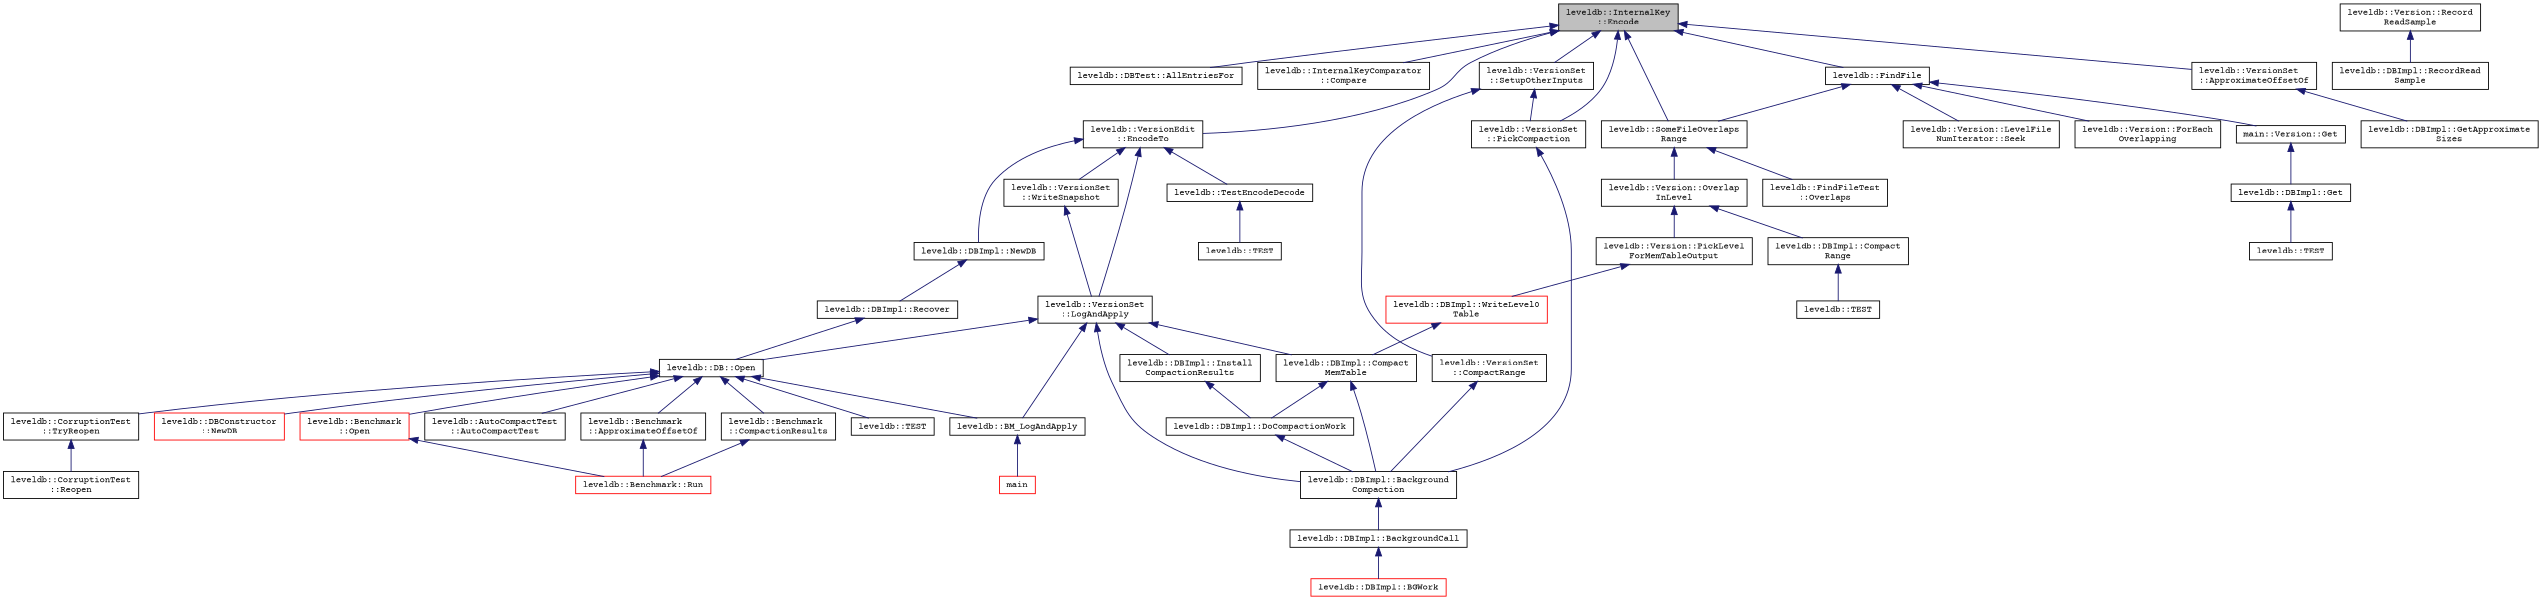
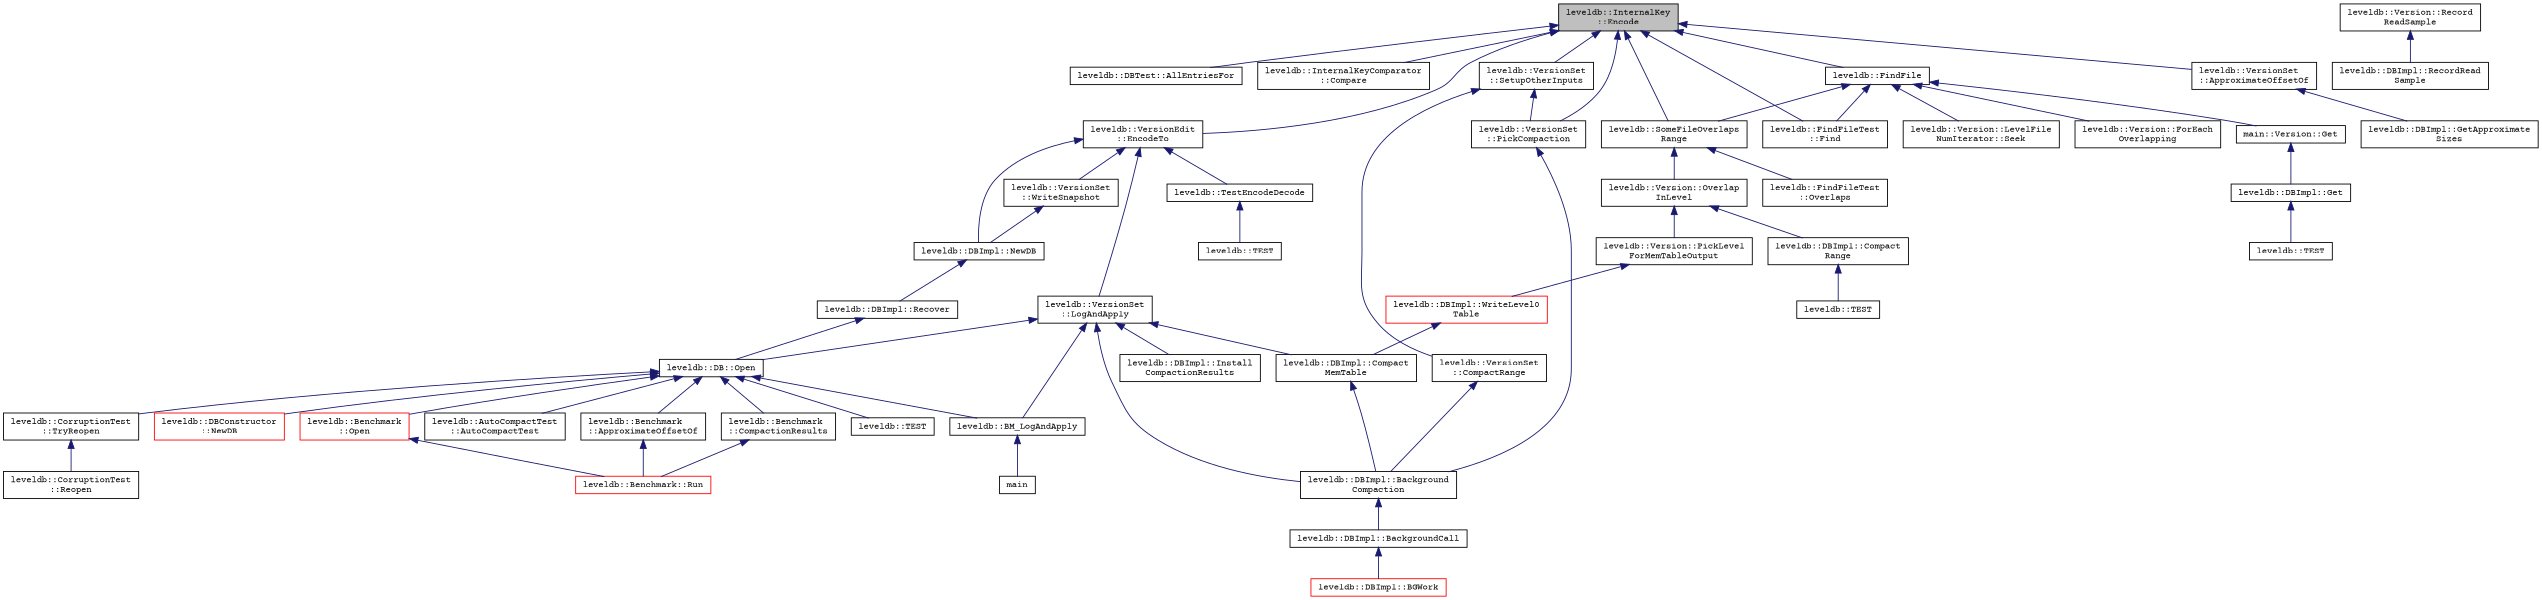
  digraph {
    fontname="Courier Prime"
    rankdir=TB
    node [color=black fillcolor=white fontname="Courier Prime" fontsize=10 shape=record style=filled]
    edge [color=midnightblue dir=back fontname="Courier Prime" fontsize=10 labelfontname=Helvetica labelfontsize=10 style=solid]
    n1 [fillcolor=grey75 fontcolor=black height=0.2 label="leveldb::InternalKey\l::Encode" width=0.4]
    n2 [height=0.2 label="leveldb::DBTest::AllEntriesFor" width=0.4]
    n3 [height=0.2 label="leveldb::InternalKeyComparator\l::Compare" width=0.4]
    n4 [height=0.2 label="leveldb::VersionEdit\l::EncodeTo" width=0.4]
    n5 [height=0.2 label="leveldb::FindFile" width=0.4]
    n6 [height=0.2 label="leveldb::SomeFileOverlaps\lRange" width=0.4]
+   n7 [height=0.2 label="leveldb::FindFileTest\l::Find" width=0.4]
    n8 [height=0.2 label="leveldb::VersionSet\l::ApproximateOffsetOf" width=0.4]
    n9 [height=0.2 label="leveldb::VersionSet\l::PickCompaction" width=0.4]
    n10 [height=0.2 label="leveldb::VersionSet\l::SetupOtherInputs" width=0.4]
    n11 [height=0.2 label="leveldb::DBImpl::NewDB" width=0.4]
    n12 [height=0.2 label="leveldb::TestEncodeDecode" width=0.4]
    n13 [height=0.2 label="leveldb::VersionSet\l::LogAndApply" width=0.4]
    n14 [height=0.2 label="leveldb::VersionSet\l::WriteSnapshot" width=0.4]
    n15 [height=0.2 label="leveldb::Version::LevelFile\lNumIterator::Seek" width=0.4]
    n16 [height=0.2 label="leveldb::Version::ForEach\lOverlapping" width=0.4]
    n17 [height=0.2 label="main::Version::Get" width=0.4]
    n18 [height=0.2 label="leveldb::Version::Overlap\lInLevel" width=0.4]
    n19 [height=0.2 label="leveldb::FindFileTest\l::Overlaps" width=0.4]
    n20 [height=0.2 label="leveldb::DBImpl::GetApproximate\lSizes" width=0.4]
    n21 [height=0.2 label="leveldb::DBImpl::Background\lCompaction" width=0.4]
    n22 [height=0.2 label="leveldb::VersionSet\l::CompactRange" width=0.4]
    n23 [height=0.2 label="leveldb::DBImpl::Recover" width=0.4]
    n24 [height=0.2 label="leveldb::TEST" width=0.4]
    n25 [height=0.2 label="leveldb::DB::Open" width=0.4]
    n26 [height=0.2 label="leveldb::BM_LogAndApply" width=0.4]
    n27 [height=0.2 label="leveldb::DBImpl::Compact\lMemTable" width=0.4]
    n28 [height=0.2 label="leveldb::DBImpl::Install\lCompactionResults" width=0.4]
    n29 [height=0.2 label="leveldb::AutoCompactTest\l::AutoCompactTest" width=0.4]
    n30 [height=0.2 label="leveldb::CorruptionTest\l::TryReopen" width=0.4]
    n31 [color=red height=0.2 label="leveldb::Benchmark\l::Open" width=0.4]
    n32 [height=0.2 label="leveldb::Benchmark\l::ApproximateOffsetOf" width=0.4]
    n33 [height=0.2 label="leveldb::Benchmark\l::CompactionResults" width=0.4]
    n34 [height=0.2 label="leveldb::TEST" width=0.4]
    n35 [color=red height=0.2 label="leveldb::DBConstructor\l::NewDB" width=0.4]
    n36 [height=0.2 label="leveldb::CorruptionTest\l::Reopen" width=0.4]
    n37 [color=red height=0.2 label="leveldb::Benchmark::Run" width=0.4]
-   n38 [color=red height=0.2 label=main width=0.4]
-   n39 [height=0.2 label="leveldb::DBImpl::DoCompactionWork" width=0.4]
+   n38 [height=0.2 label=main width=0.4]
    n40 [height=0.2 label="leveldb::DBImpl::BackgroundCall" width=0.4]
    n41 [color=red height=0.2 label="leveldb::DBImpl::BGWork" width=0.4]
    n42 [height=0.2 label="leveldb::DBImpl::Get" width=0.4]
    n43 [height=0.2 label="leveldb::DBImpl::Compact\lRange" width=0.4]
    n44 [height=0.2 label="leveldb::Version::PickLevel\lForMemTableOutput" width=0.4]
    n45 [height=0.2 label="leveldb::TEST" width=0.4]
    n46 [color=red height=0.2 label="leveldb::DBImpl::WriteLevel0\lTable" width=0.4]
    n47 [height=0.2 label="leveldb::Version::Record\lReadSample" width=0.4]
    n48 [height=0.2 label="leveldb::DBImpl::RecordRead\lSample" width=0.4]
    n49 [height=0.2 label="leveldb::TEST" width=0.4]
    n1 -> n2
    n1 -> n3
    n1 -> n4
    n1 -> n5
    n1 -> n6
+   n1 -> n7
    n1 -> n8
    n1 -> n9
    n1 -> n10
    n4 -> n11
    n4 -> n12
    n4 -> n13
    n4 -> n14
    n5 -> n6
+   n5 -> n7
    n5 -> n15
    n5 -> n16
    n5 -> n17
    n6 -> n18
    n6 -> n19
    n8 -> n20
    n9 -> n21
    n10 -> n9
    n10 -> n22
    n11 -> n23
    n12 -> n24
    n13 -> n21
    n13 -> n25
    n13 -> n26
    n13 -> n27
    n13 -> n28
-   n14 -> n13
+   n14 -> n11
    n17 -> n42
    n18 -> n43
    n18 -> n44
    n21 -> n40
    n22 -> n21
    n23 -> n25
    n25 -> n26
    n25 -> n29
    n25 -> n30
    n25 -> n31
    n25 -> n32
    n25 -> n33
    n25 -> n34
    n25 -> n35
    n26 -> n38
    n27 -> n21
-   n27 -> n39
-   n28 -> n39
    n30 -> n36
    n31 -> n37
    n32 -> n37
    n33 -> n37
-   n39 -> n21
    n40 -> n41
    n42 -> n49
    n43 -> n45
    n44 -> n46
    n46 -> n27
    n47 -> n48
  }
